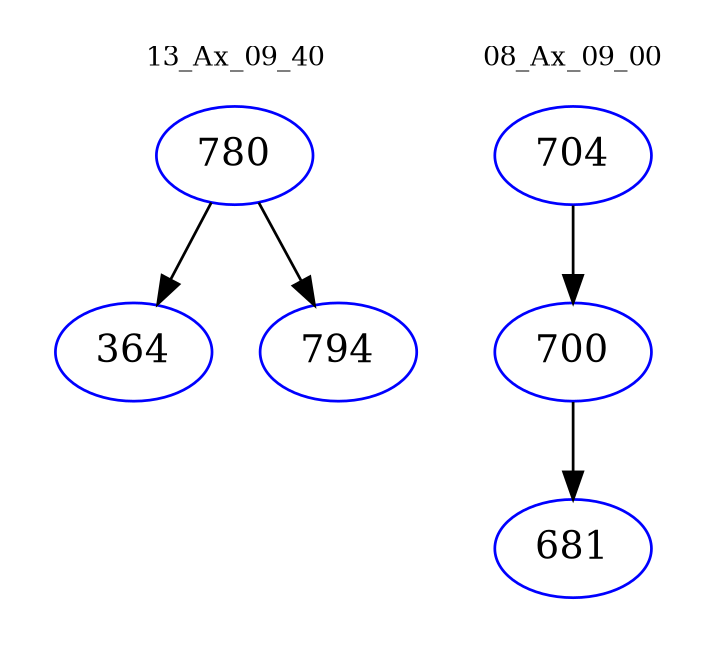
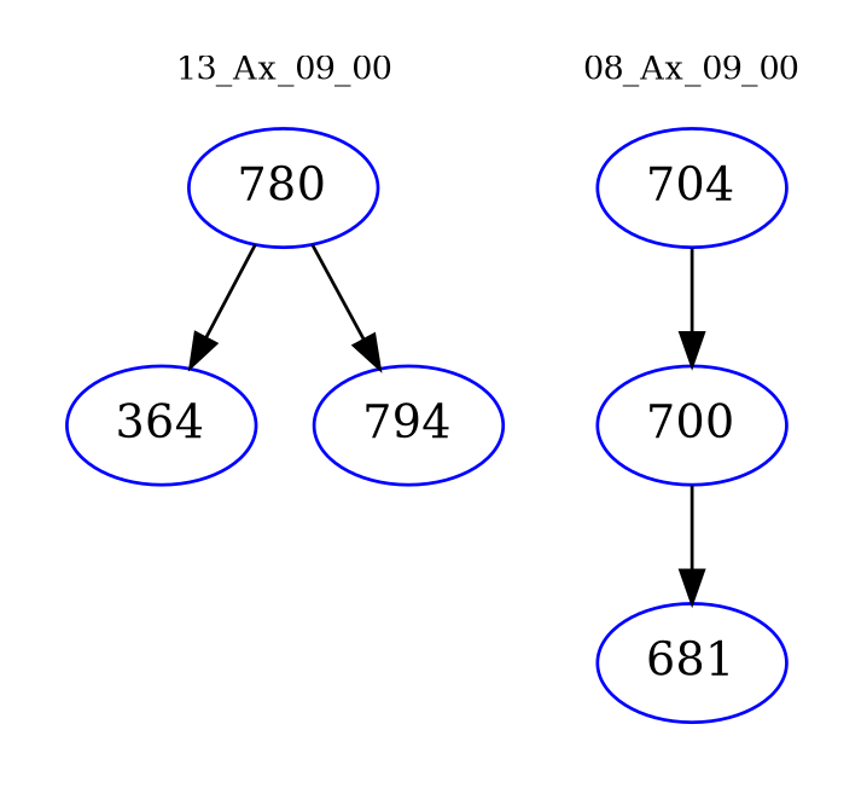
  digraph {
    node [color=blue]
    edge [color=black]
    n1 [label=780]
    n2 [label=364]
    n3 [label=794]
    n4 [label=700]
    n5 [label=681]
    n6 [label=704]
    subgraph cluster_1 {
      color=white
      fontsize=10
-     label="13_Ax_09_40"
+     label="13_Ax_09_00"
      n1
      n2
      n3
    }
    subgraph cluster_2 {
      color=white
      fontsize=10
      label="08_Ax_09_00"
      n4
      n5
      n6
    }
    n1 -> n2
    n1 -> n3
    n4 -> n5
    n6 -> n4
  }
